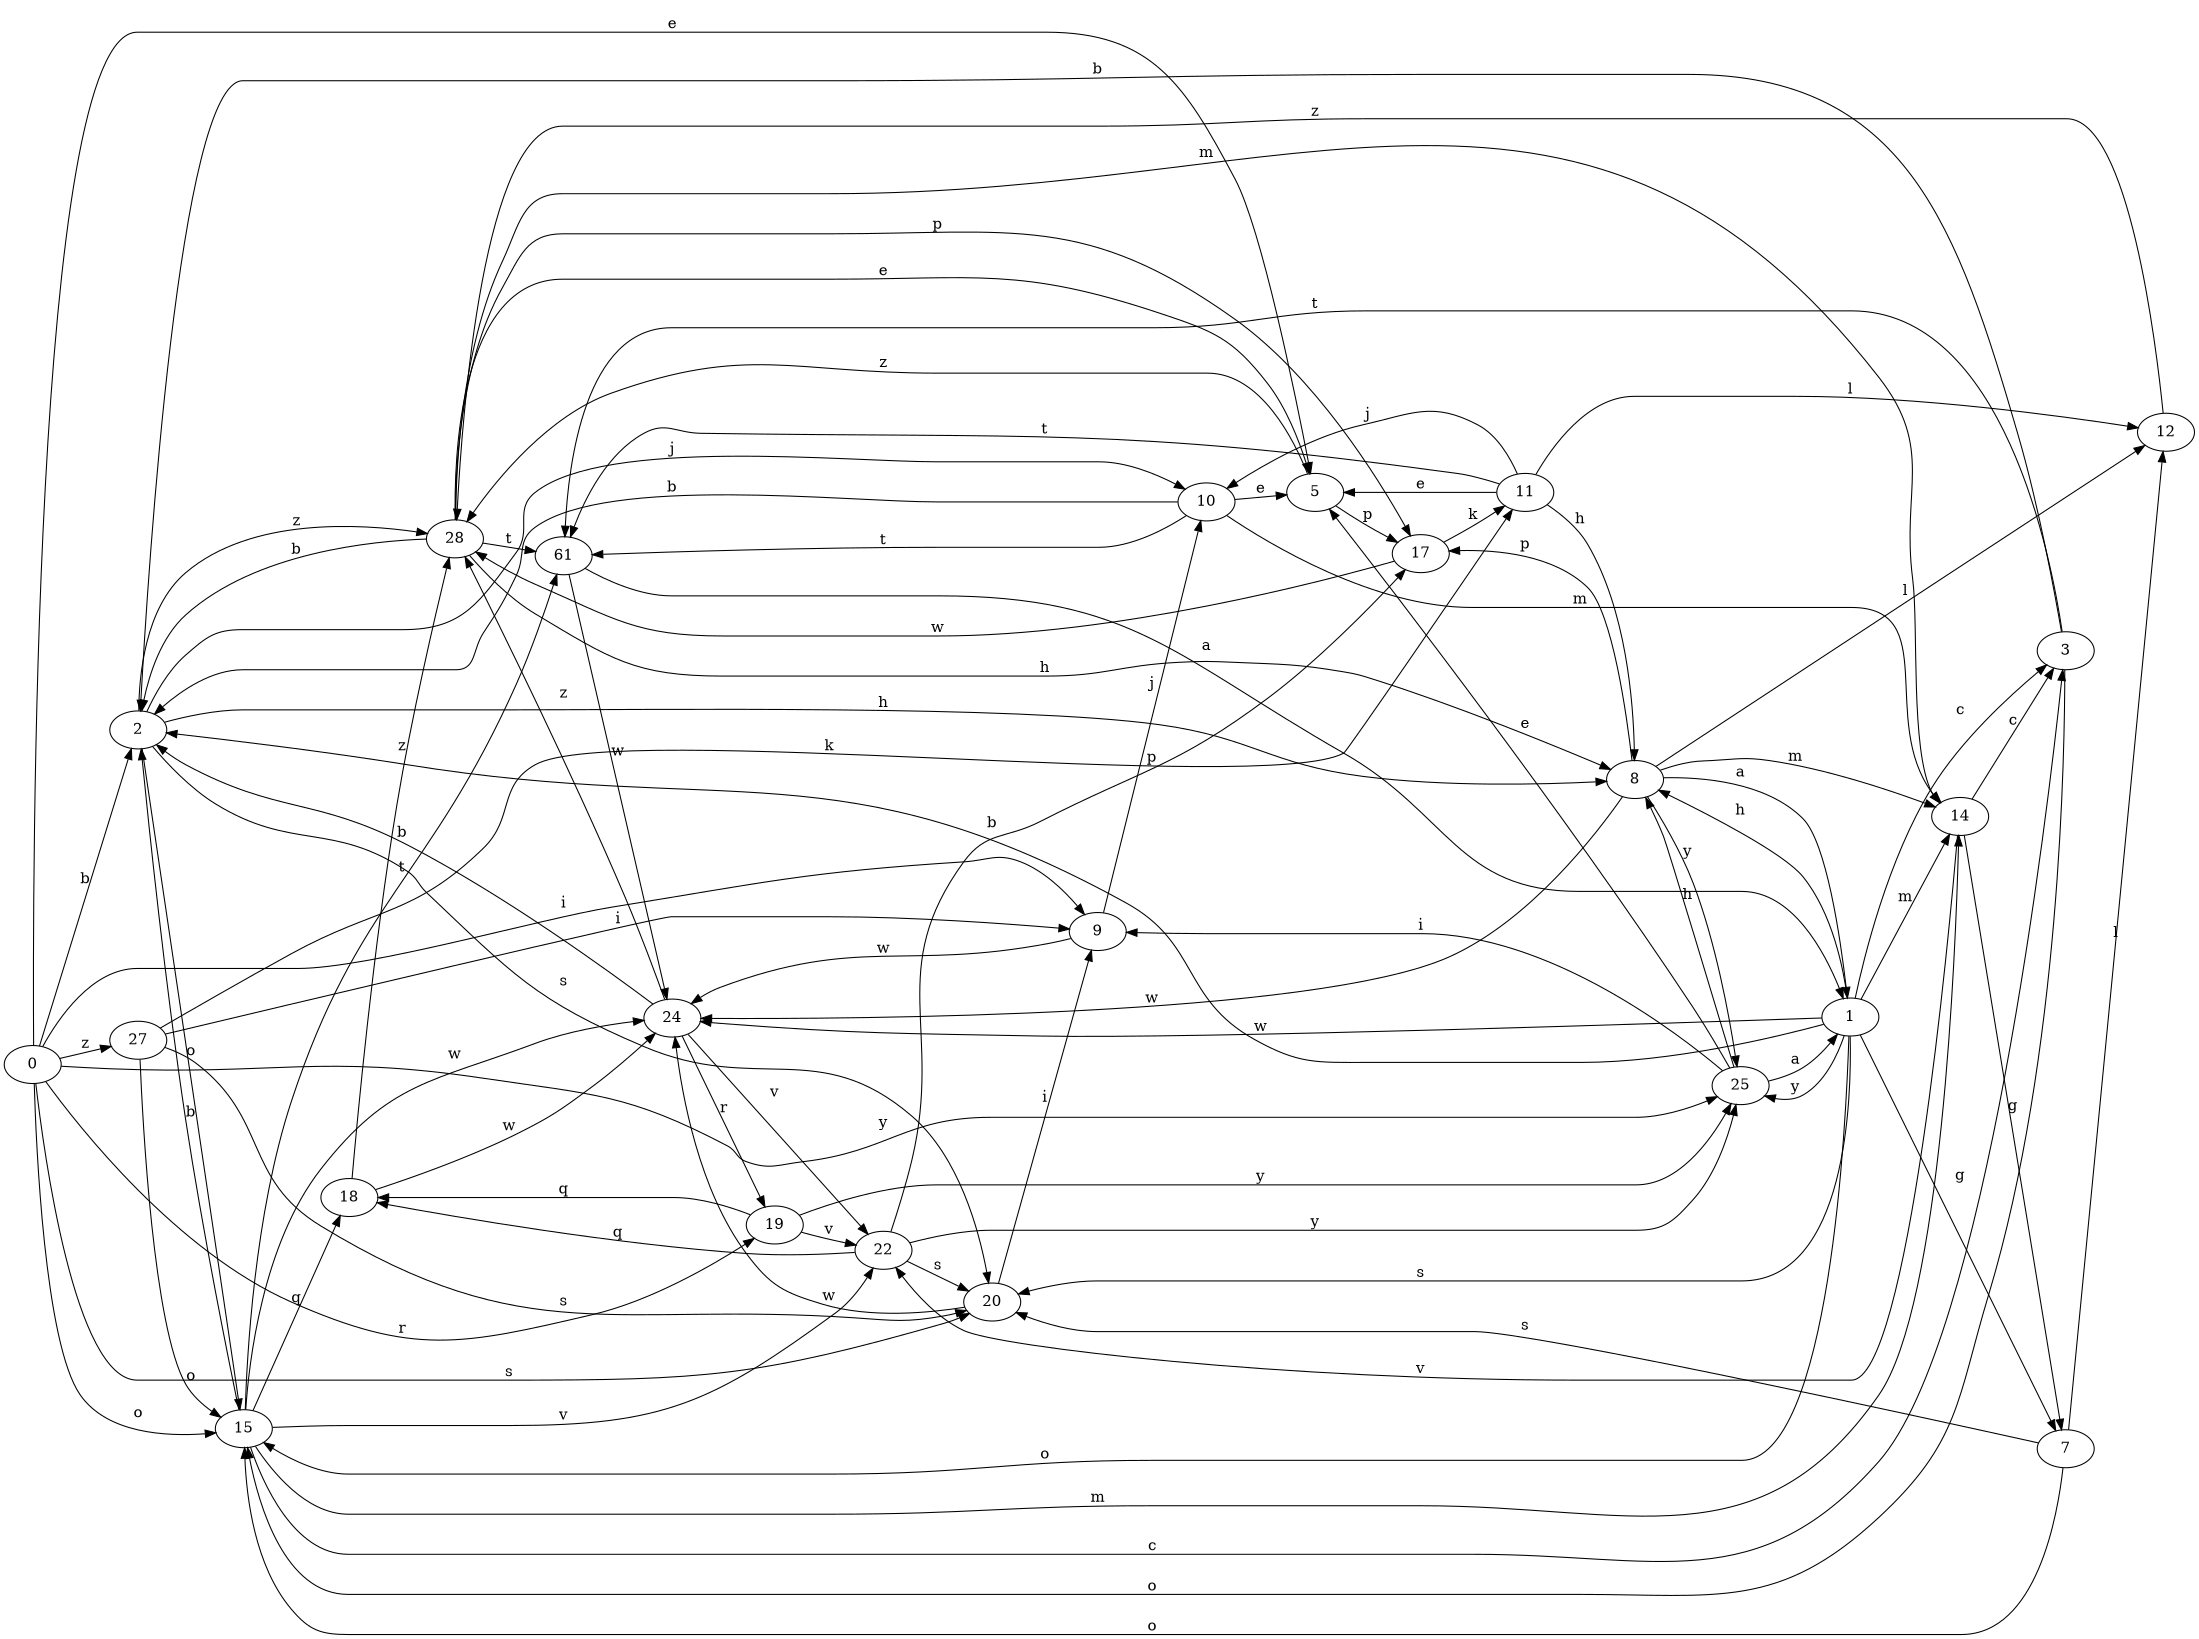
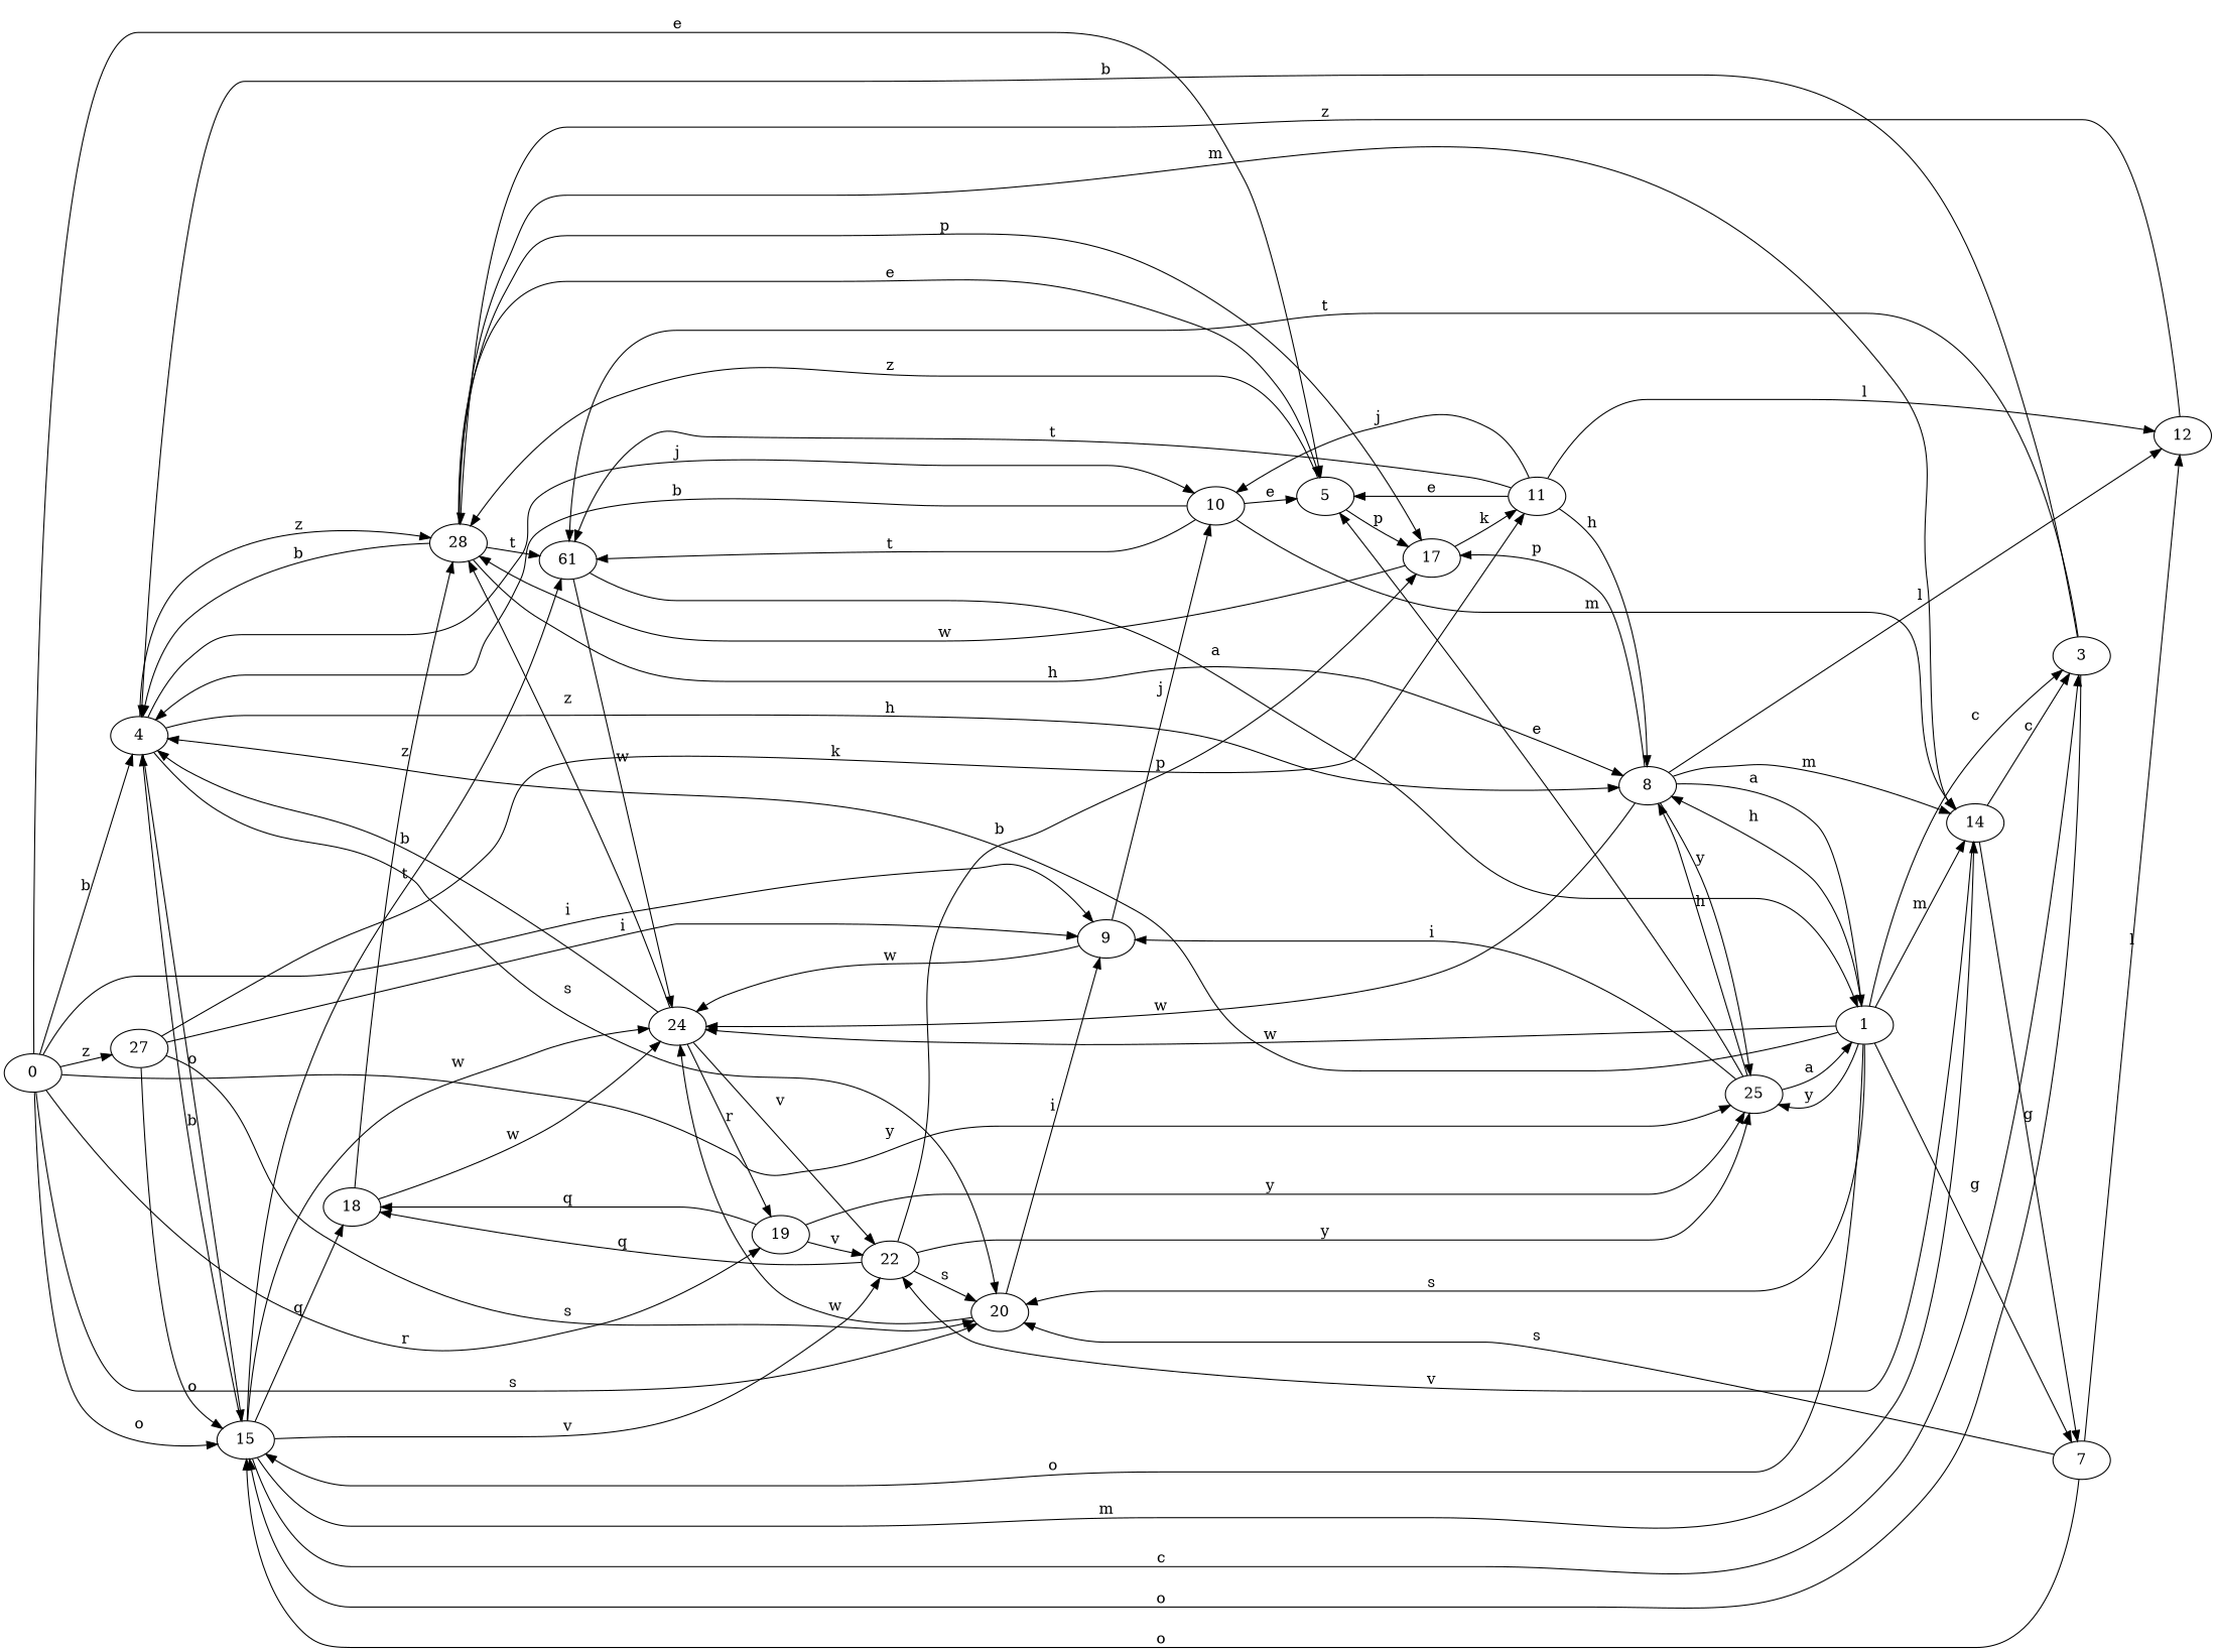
  strict digraph {
    rankdir=LR
    0
-   2
+   2 [label=4]
    5
    9
    15
    19
    20
    25
    27
    8
    10
    28
    17
    24
    3
    14
    n17 [label=61]
    22
    18
    1
    11
    7
    12
    0 -> 2 [label=b]
    0 -> 5 [label=e]
    0 -> 9 [label=i]
    0 -> 15 [label=o]
    0 -> 19 [label=r]
    0 -> 20 [label=s]
    0 -> 25 [label=y]
    0 -> 27 [label=z]
    2 -> 15 [label=o]
    2 -> 20 [label=s]
    2 -> 8 [label=h]
    2 -> 10 [label=j]
    2 -> 28 [label=z]
    5 -> 28 [label=z]
    5 -> 17 [label=p]
    9 -> 10 [label=j]
    9 -> 24 [label=w]
    15 -> 2 [label=b]
    15 -> 24 [label=w]
    15 -> 3 [label=c]
    15 -> 14 [label=m]
    15 -> n17 [label=t]
    15 -> 22 [label=v]
    15 -> 18 [label=q]
    19 -> 25 [label=y]
    19 -> 22 [label=v]
    19 -> 18 [label=q]
    20 -> 9 [label=i]
    20 -> 24 [label=w]
    25 -> 5 [label=e]
    25 -> 9 [label=i]
    25 -> 8 [label=h]
    25 -> 1 [label=a]
    27 -> 9 [label=i]
    27 -> 15 [label=o]
    27 -> 20 [label=s]
    27 -> 11 [label=k]
    8 -> 25 [label=y]
    8 -> 17 [label=p]
    8 -> 24 [label=w]
    8 -> 14 [label=m]
    8 -> 1 [label=a]
    8 -> 12 [label=l]
    10 -> 2 [label=b]
    10 -> 5 [label=e]
    10 -> 14 [label=m]
    10 -> n17 [label=t]
    28 -> 2 [label=b]
    28 -> 5 [label=e]
    28 -> 8 [label=h]
    28 -> 17 [label=p]
    28 -> 14 [label=m]
    28 -> n17 [label=t]
    17 -> 28 [label=w]
    17 -> 11 [label=k]
    24 -> 2 [label=b]
    24 -> 19 [label=r]
    24 -> 28 [label=z]
    24 -> 22 [label=v]
    3 -> 2 [label=b]
    3 -> 15 [label=o]
    3 -> n17 [label=t]
    14 -> 3 [label=c]
    14 -> 22 [label=v]
    14 -> 7 [label=g]
    n17 -> 24 [label=w]
    n17 -> 1 [label=a]
    22 -> 20 [label=s]
    22 -> 25 [label=y]
    22 -> 17 [label=p]
    22 -> 18 [label=q]
    18 -> 28 [label=z]
    18 -> 24 [label=w]
    1 -> 2 [label=b]
    1 -> 15 [label=o]
    1 -> 20 [label=s]
    1 -> 25 [label=y]
    1 -> 8 [label=h]
    1 -> 24 [label=w]
    1 -> 3 [label=c]
    1 -> 14 [label=m]
    1 -> 7 [label=g]
    11 -> 5 [label=e]
    11 -> 8 [label=h]
    11 -> 10 [label=j]
    11 -> n17 [label=t]
    11 -> 12 [label=l]
    7 -> 15 [label=o]
    7 -> 20 [label=s]
    7 -> 12 [label=l]
    12 -> 28 [label=z]
  }
